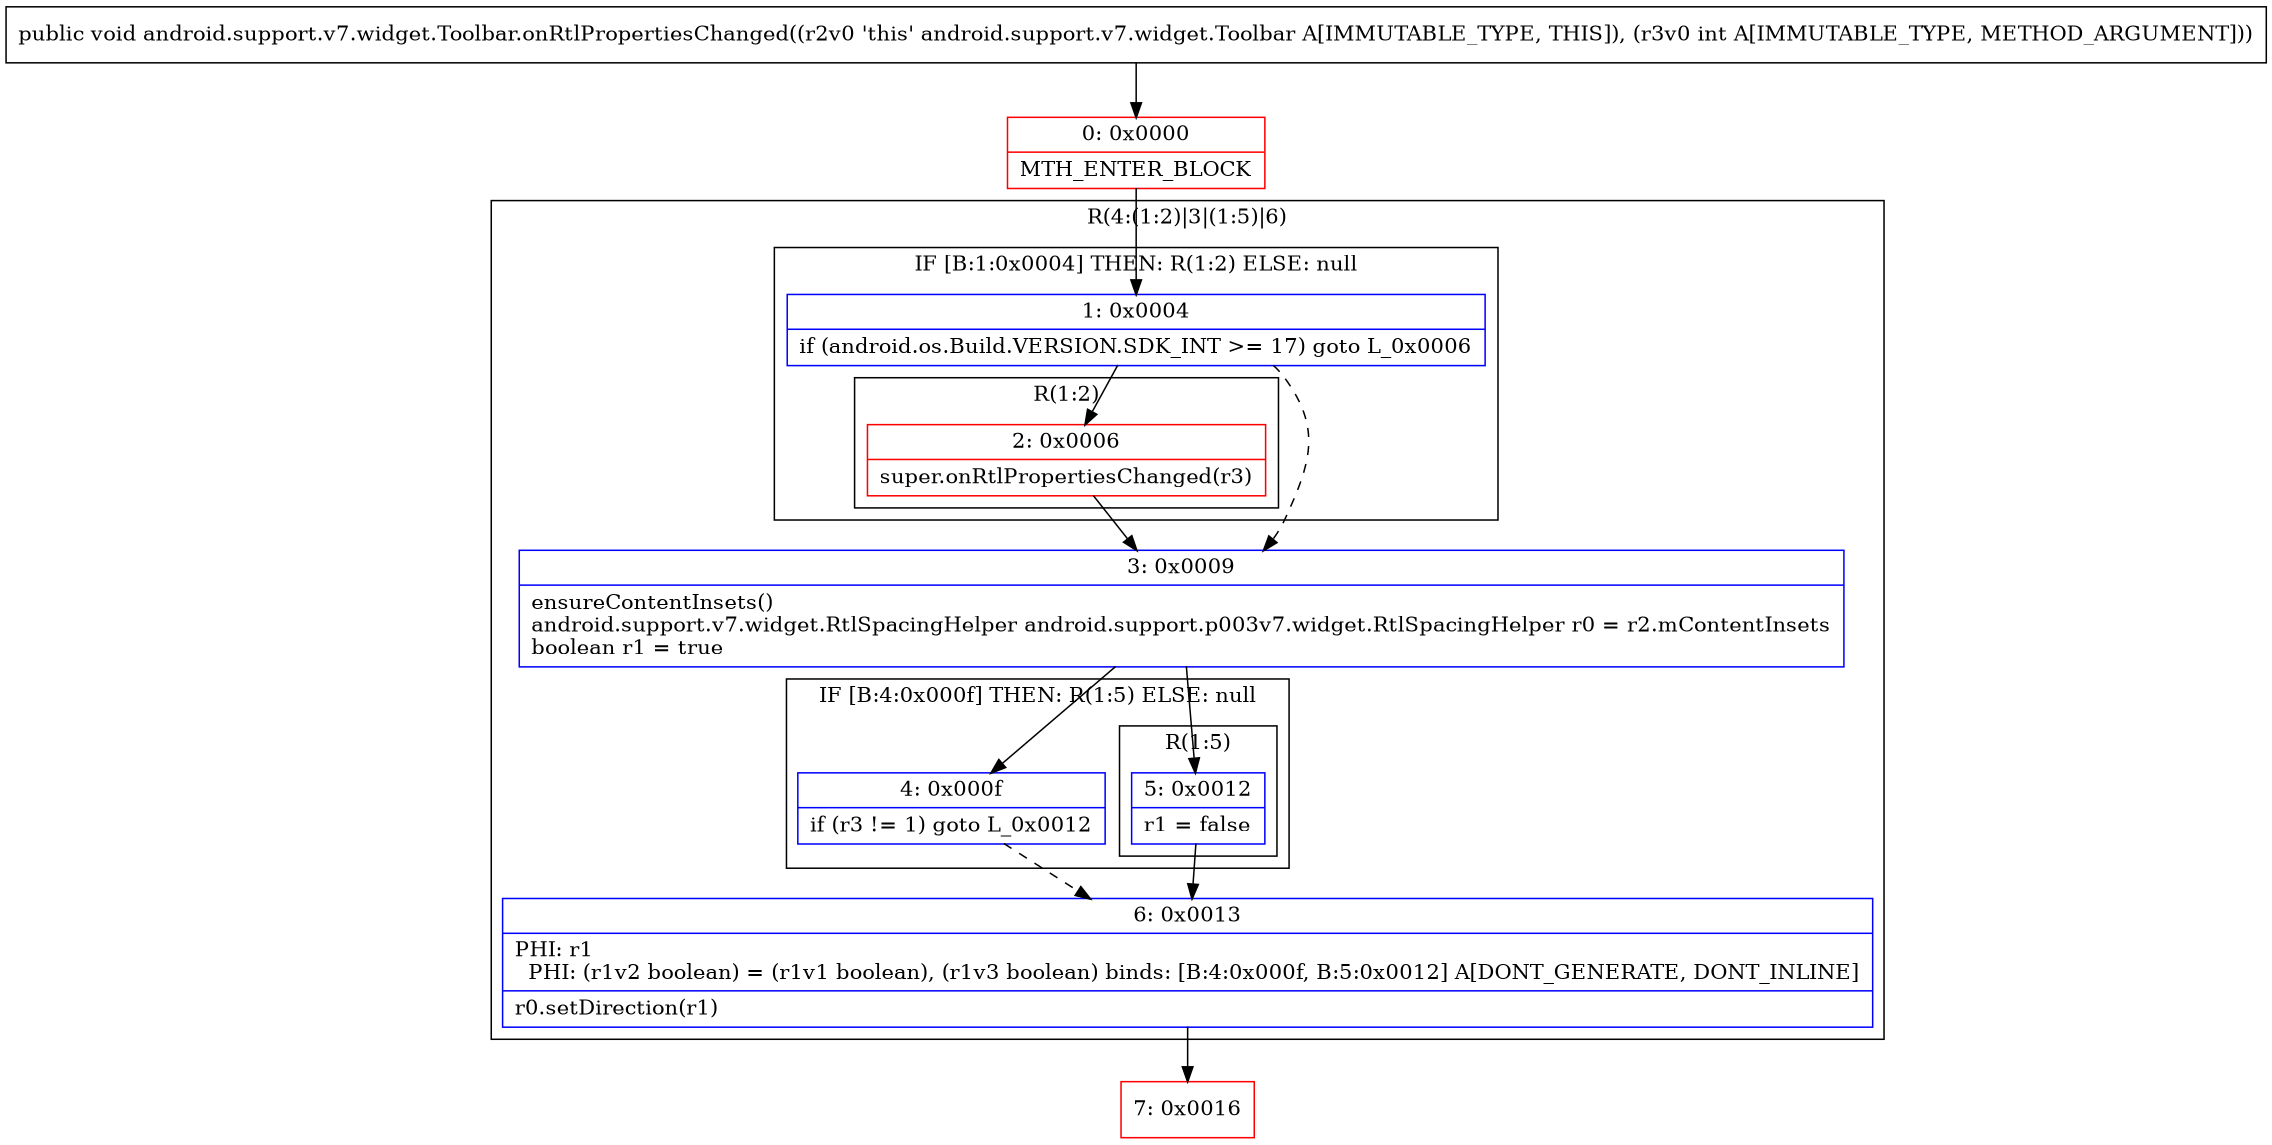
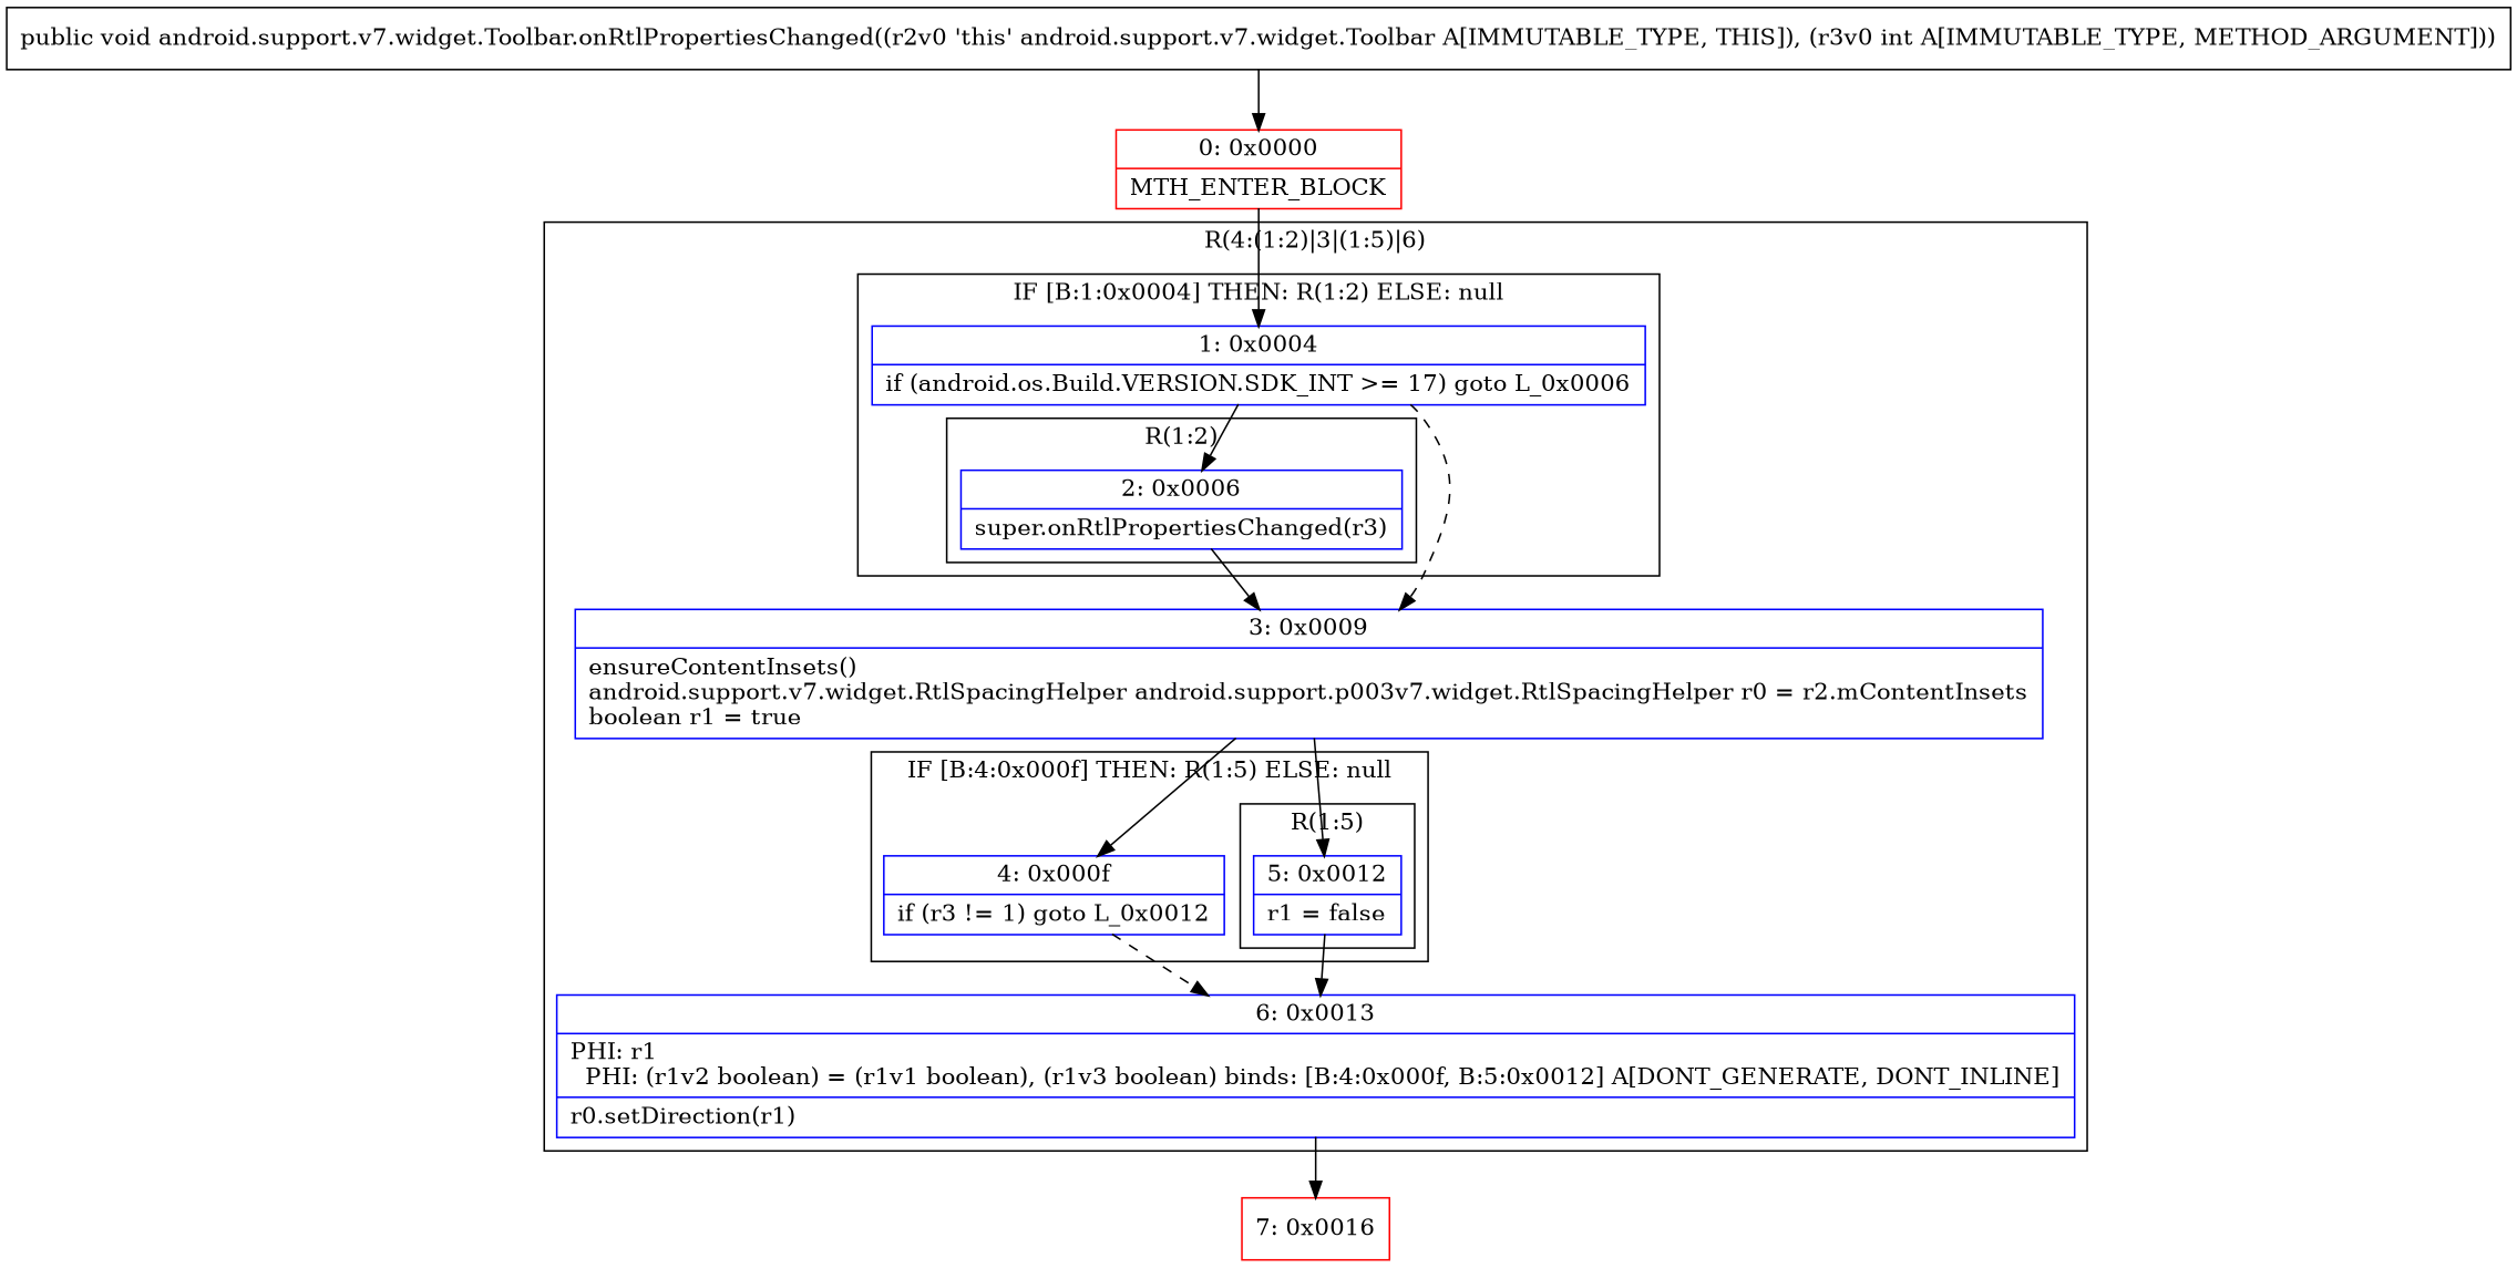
  digraph {
    node [color=blue shape=record]
-   n1 [color=red label="{2\:\ 0x0006|super.onRtlPropertiesChanged(r3)\l}"]
+   n1 [label="{2\:\ 0x0006|super.onRtlPropertiesChanged(r3)\l}"]
    n2 [label="{1\:\ 0x0004|if (android.os.Build.VERSION.SDK_INT \>= 17) goto L_0x0006\l}"]
    n3 [label="{5\:\ 0x0012|r1 = false\l}"]
    n4 [label="{4\:\ 0x000f|if (r3 != 1) goto L_0x0012\l}"]
    n5 [label="{3\:\ 0x0009|ensureContentInsets()\landroid.support.v7.widget.RtlSpacingHelper android.support.p003v7.widget.RtlSpacingHelper r0 = r2.mContentInsets\lboolean r1 = true\l}"]
    n6 [label="{6\:\ 0x0013|PHI: r1 \l  PHI: (r1v2 boolean) = (r1v1 boolean), (r1v3 boolean) binds: [B:4:0x000f, B:5:0x0012] A[DONT_GENERATE, DONT_INLINE]\l|r0.setDirection(r1)\l}"]
    n7 [color=red label="{7\:\ 0x0016}"]
    n8 [color=red label="{0\:\ 0x0000|MTH_ENTER_BLOCK\l}"]
    n9 [label="{public void android.support.v7.widget.Toolbar.onRtlPropertiesChanged((r2v0 'this' android.support.v7.widget.Toolbar A[IMMUTABLE_TYPE, THIS]), (r3v0 int A[IMMUTABLE_TYPE, METHOD_ARGUMENT])) }" color=""]
    subgraph cluster_1 {
      label="R(4:(1:2)|3|(1:5)|6)"
      n5
      n6
      subgraph cluster_2 {
        label="IF [B:1:0x0004] THEN: R(1:2) ELSE: null"
        n2
        subgraph cluster_3 {
          label="R(1:2)"
          n1
        }
      }
      subgraph cluster_4 {
        label="IF [B:4:0x000f] THEN: R(1:5) ELSE: null"
        n4
        subgraph cluster_5 {
          label="R(1:5)"
          n3
        }
      }
    }
    n1 -> n5
    n2 -> n1
    n2 -> n5 [style=dashed]
    n3 -> n6
    n4 -> n6 [style=dashed]
    n5 -> n3
    n5 -> n4
    n6 -> n7
    n8 -> n2
    n9 -> n8
  }
